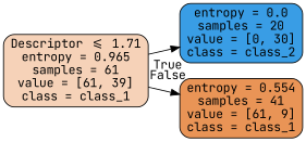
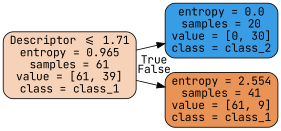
  digraph {
    rankdir=LR
    fontname="JetBrains Mono"
    node [color=black fontname="JetBrains Mono" shape=box style="filled, rounded"]
    edge [fontname="JetBrains Mono" labeldistance=2.5]
    n1 [fillcolor="#f6d2b8" label="Descriptor <= 1.71\nentropy = 0.965\nsamples = 61\nvalue = [61, 39]\nclass = class_1"]
    n2 [fillcolor="#399de5" label="entropy = 0.0\nsamples = 20\nvalue = [0, 30]\nclass = class_2"]
-   n3 [fillcolor="#e99456" label="entropy = 0.554\nsamples = 41\nvalue = [61, 9]\nclass = class_1"]
+   n3 [fillcolor="#e99456" label="entropy = 2.554\nsamples = 41\nvalue = [61, 9]\nclass = class_1"]
    n1 -> n2 [headlabel=True labelangle=45]
    n1 -> n3 [headlabel=False labelangle=-45]
  }
